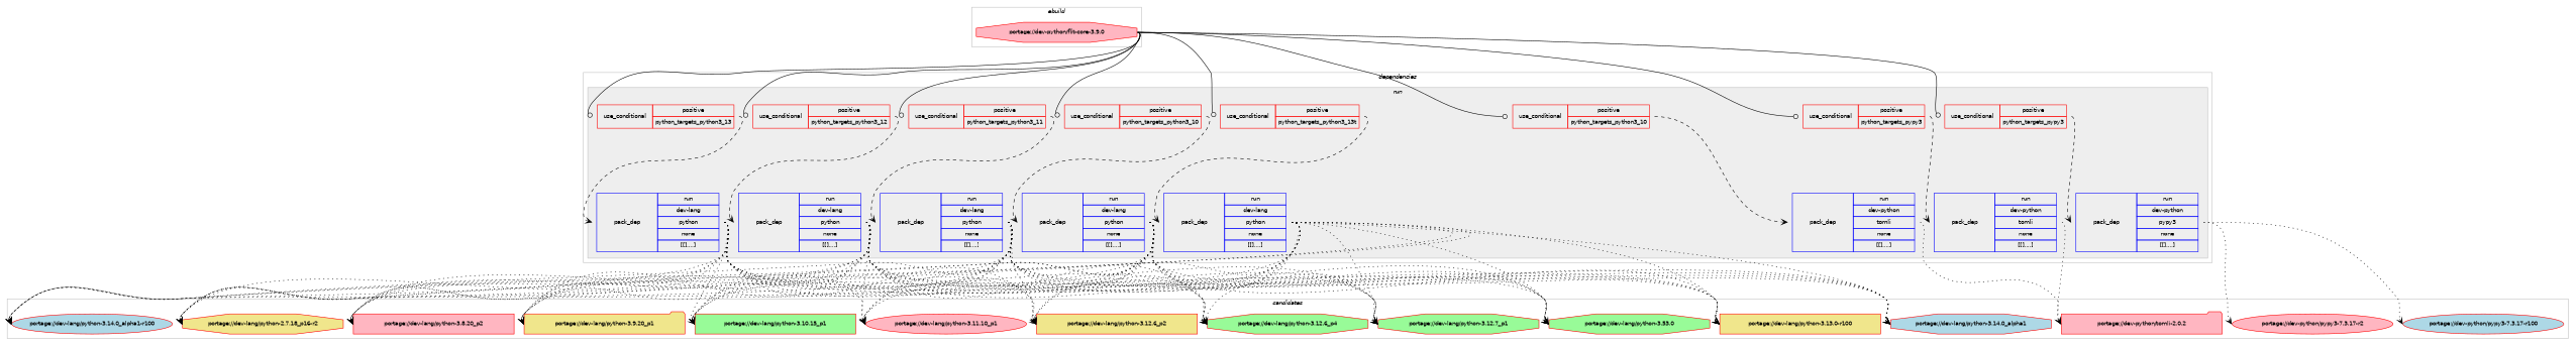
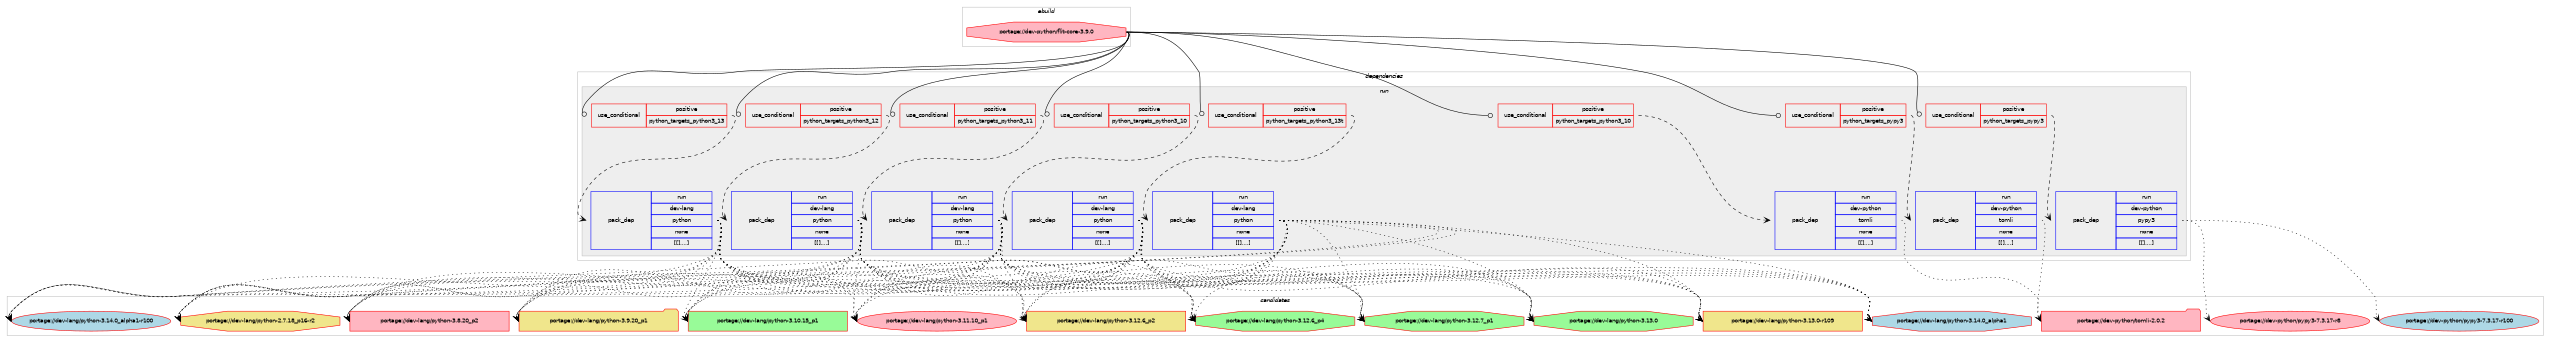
  digraph {
    compound=true
    concentrate=true
    fontname=Helvetica
    fontsize=10
    newrank=true
    rankdir=TB
    ranksep=1.5
    node [color=red fontname=Helvetica fontsize=10 shape=none]
    edge [arrowhead=vee headport=w style=dotted tailport=e weight=100]
    n1 [fillcolor=lightpink label="portage://dev-python/flit-core-3.9.0" shape=octagon style=filled width=4]
    n2 [color=blue label=<<TABLE BORDER="0" CELLBORDER="1" CELLSPACING="0" CELLPADDING="4" WIDTH="220"><TR><TD ROWSPAN="6" CELLPADDING="30">pack_dep</TD></TR><TR><TD WIDTH="110">run</TD></TR><TR><TD>dev-python</TD></TR><TR><TD>pypy3</TD></TR><TR><TD>none</TD></TR><TR><TD>[[],,,,]</TD></TR></TABLE>>]
    n3 [label=<<TABLE BORDER="0" CELLBORDER="1" CELLSPACING="0" CELLPADDING="4"><TR><TD ROWSPAN="3" CELLPADDING="10">use_conditional</TD></TR><TR><TD>positive</TD></TR><TR><TD>python_targets_pypy3</TD></TR></TABLE>>]
    n4 [color=blue label=<<TABLE BORDER="0" CELLBORDER="1" CELLSPACING="0" CELLPADDING="4" WIDTH="220"><TR><TD ROWSPAN="6" CELLPADDING="30">pack_dep</TD></TR><TR><TD WIDTH="110">run</TD></TR><TR><TD>dev-python</TD></TR><TR><TD>tomli</TD></TR><TR><TD>none</TD></TR><TR><TD>[[],,,,]</TD></TR></TABLE>>]
    n5 [label=<<TABLE BORDER="0" CELLBORDER="1" CELLSPACING="0" CELLPADDING="4"><TR><TD ROWSPAN="3" CELLPADDING="10">use_conditional</TD></TR><TR><TD>positive</TD></TR><TR><TD>python_targets_pypy3</TD></TR></TABLE>>]
    n6 [color=blue label=<<TABLE BORDER="0" CELLBORDER="1" CELLSPACING="0" CELLPADDING="4" WIDTH="220"><TR><TD ROWSPAN="6" CELLPADDING="30">pack_dep</TD></TR><TR><TD WIDTH="110">run</TD></TR><TR><TD>dev-lang</TD></TR><TR><TD>python</TD></TR><TR><TD>none</TD></TR><TR><TD>[[],,,,]</TD></TR></TABLE>>]
    n7 [label=<<TABLE BORDER="0" CELLBORDER="1" CELLSPACING="0" CELLPADDING="4"><TR><TD ROWSPAN="3" CELLPADDING="10">use_conditional</TD></TR><TR><TD>positive</TD></TR><TR><TD>python_targets_python3_10</TD></TR></TABLE>>]
    n8 [color=blue label=<<TABLE BORDER="0" CELLBORDER="1" CELLSPACING="0" CELLPADDING="4" WIDTH="220"><TR><TD ROWSPAN="6" CELLPADDING="30">pack_dep</TD></TR><TR><TD WIDTH="110">run</TD></TR><TR><TD>dev-python</TD></TR><TR><TD>tomli</TD></TR><TR><TD>none</TD></TR><TR><TD>[[],,,,]</TD></TR></TABLE>>]
    n9 [label=<<TABLE BORDER="0" CELLBORDER="1" CELLSPACING="0" CELLPADDING="4"><TR><TD ROWSPAN="3" CELLPADDING="10">use_conditional</TD></TR><TR><TD>positive</TD></TR><TR><TD>python_targets_python3_10</TD></TR></TABLE>>]
    n10 [color=blue label=<<TABLE BORDER="0" CELLBORDER="1" CELLSPACING="0" CELLPADDING="4" WIDTH="220"><TR><TD ROWSPAN="6" CELLPADDING="30">pack_dep</TD></TR><TR><TD WIDTH="110">run</TD></TR><TR><TD>dev-lang</TD></TR><TR><TD>python</TD></TR><TR><TD>none</TD></TR><TR><TD>[[],,,,]</TD></TR></TABLE>>]
    n11 [label=<<TABLE BORDER="0" CELLBORDER="1" CELLSPACING="0" CELLPADDING="4"><TR><TD ROWSPAN="3" CELLPADDING="10">use_conditional</TD></TR><TR><TD>positive</TD></TR><TR><TD>python_targets_python3_11</TD></TR></TABLE>>]
    n12 [color=blue label=<<TABLE BORDER="0" CELLBORDER="1" CELLSPACING="0" CELLPADDING="4" WIDTH="220"><TR><TD ROWSPAN="6" CELLPADDING="30">pack_dep</TD></TR><TR><TD WIDTH="110">run</TD></TR><TR><TD>dev-lang</TD></TR><TR><TD>python</TD></TR><TR><TD>none</TD></TR><TR><TD>[[],,,,]</TD></TR></TABLE>>]
    n13 [label=<<TABLE BORDER="0" CELLBORDER="1" CELLSPACING="0" CELLPADDING="4"><TR><TD ROWSPAN="3" CELLPADDING="10">use_conditional</TD></TR><TR><TD>positive</TD></TR><TR><TD>python_targets_python3_12</TD></TR></TABLE>>]
    n14 [color=blue label=<<TABLE BORDER="0" CELLBORDER="1" CELLSPACING="0" CELLPADDING="4" WIDTH="220"><TR><TD ROWSPAN="6" CELLPADDING="30">pack_dep</TD></TR><TR><TD WIDTH="110">run</TD></TR><TR><TD>dev-lang</TD></TR><TR><TD>python</TD></TR><TR><TD>none</TD></TR><TR><TD>[[],,,,]</TD></TR></TABLE>>]
    n15 [label=<<TABLE BORDER="0" CELLBORDER="1" CELLSPACING="0" CELLPADDING="4"><TR><TD ROWSPAN="3" CELLPADDING="10">use_conditional</TD></TR><TR><TD>positive</TD></TR><TR><TD>python_targets_python3_13</TD></TR></TABLE>>]
    n16 [color=blue label=<<TABLE BORDER="0" CELLBORDER="1" CELLSPACING="0" CELLPADDING="4" WIDTH="220"><TR><TD ROWSPAN="6" CELLPADDING="30">pack_dep</TD></TR><TR><TD WIDTH="110">run</TD></TR><TR><TD>dev-lang</TD></TR><TR><TD>python</TD></TR><TR><TD>none</TD></TR><TR><TD>[[],,,,]</TD></TR></TABLE>>]
    n17 [label=<<TABLE BORDER="0" CELLBORDER="1" CELLSPACING="0" CELLPADDING="4"><TR><TD ROWSPAN="3" CELLPADDING="10">use_conditional</TD></TR><TR><TD>positive</TD></TR><TR><TD>python_targets_python3_13t</TD></TR></TABLE>>]
-   n18 [fillcolor=lightpink label="portage://dev-python/pypy3-7.3.17-r2" shape=ellipse style=filled width=4]
+   n18 [fillcolor=lightpink label="portage://dev-python/pypy3-7.3.17-r8" shape=ellipse style=filled width=4]
    n19 [fillcolor=lightblue label="portage://dev-python/pypy3-7.3.17-r100" shape=ellipse style=filled width=4]
    n20 [fillcolor=lightpink label="portage://dev-python/tomli-2.0.2" shape=folder style=filled width=4]
    n21 [fillcolor=lightblue label="portage://dev-lang/python-3.14.0_alpha1-r100" shape=ellipse style=filled width=4]
    n22 [fillcolor=lightblue label="portage://dev-lang/python-3.14.0_alpha1" shape=octagon style=filled width=4]
-   n23 [fillcolor=khaki label="portage://dev-lang/python-3.13.0-r100" shape=box style=filled width=4]
-   n24 [fillcolor=palegreen label="portage://dev-lang/python-3.53.0" shape=octagon style=filled width=4]
+   n23 [fillcolor=khaki label="portage://dev-lang/python-3.13.0-r109" shape=box style=filled width=4]
+   n24 [fillcolor=palegreen label="portage://dev-lang/python-3.13.0" shape=octagon style=filled width=4]
    n25 [fillcolor=palegreen label="portage://dev-lang/python-3.12.7_p1" shape=octagon style=filled width=4]
    n26 [fillcolor=palegreen label="portage://dev-lang/python-3.12.6_p4" shape=octagon style=filled width=4]
    n27 [fillcolor=khaki label="portage://dev-lang/python-3.12.6_p2" shape=box style=filled width=4]
    n28 [fillcolor=lightpink label="portage://dev-lang/python-3.11.10_p1" shape=ellipse style=filled width=4]
    n29 [fillcolor=palegreen label="portage://dev-lang/python-3.10.15_p1" shape=box style=filled width=4]
    n30 [fillcolor=khaki label="portage://dev-lang/python-3.9.20_p1" shape=folder style=filled width=4]
    n31 [fillcolor=lightpink label="portage://dev-lang/python-3.8.20_p2" shape=box style=filled width=4]
    n32 [fillcolor=khaki label="portage://dev-lang/python-2.7.18_p16-r2" shape=octagon style=filled width=4]
    subgraph cluster_1 {
      color=gray
      label=<<i>ebuild</i>>
      n1
    }
    subgraph cluster_2 {
      color=gray
      label=<<i>dependencies</i>>
      subgraph cluster_3 {
        color=gray
        fillcolor="#eeeeee"
        label=<<i>compile</i>>
        style=filled
      }
      subgraph cluster_4 {
        color=gray
        fillcolor="#eeeeee"
        label=<<i>compile and run</i>>
        style=filled
      }
      subgraph cluster_5 {
        color=gray
        fillcolor="#eeeeee"
        label=<<i>run</i>>
        style=filled
        subgraph sub_6 {
          color=gray
          fillcolor="#eeeeee"
          label=<<i>run</i>>
          style=filled
          n3
          subgraph sub_7 {
            color=gray
            fillcolor="#eeeeee"
            label=<<i>run</i>>
            style=filled
            n2
          }
        }
        subgraph sub_8 {
          color=gray
          fillcolor="#eeeeee"
          label=<<i>run</i>>
          style=filled
          n5
          subgraph sub_9 {
            color=gray
            fillcolor="#eeeeee"
            label=<<i>run</i>>
            style=filled
            n4
          }
        }
        subgraph sub_10 {
          color=gray
          fillcolor="#eeeeee"
          label=<<i>run</i>>
          style=filled
          n7
          subgraph sub_11 {
            color=gray
            fillcolor="#eeeeee"
            label=<<i>run</i>>
            style=filled
            n6
          }
        }
        subgraph sub_12 {
          color=gray
          fillcolor="#eeeeee"
          label=<<i>run</i>>
          style=filled
          n9
          subgraph sub_13 {
            color=gray
            fillcolor="#eeeeee"
            label=<<i>run</i>>
            style=filled
            n8
          }
        }
        subgraph sub_14 {
          color=gray
          fillcolor="#eeeeee"
          label=<<i>run</i>>
          style=filled
          n11
          subgraph sub_15 {
            color=gray
            fillcolor="#eeeeee"
            label=<<i>run</i>>
            style=filled
            n10
          }
        }
        subgraph sub_16 {
          color=gray
          fillcolor="#eeeeee"
          label=<<i>run</i>>
          style=filled
          n13
          subgraph sub_17 {
            color=gray
            fillcolor="#eeeeee"
            label=<<i>run</i>>
            style=filled
            n12
          }
        }
        subgraph sub_18 {
          color=gray
          fillcolor="#eeeeee"
          label=<<i>run</i>>
          style=filled
          n15
          subgraph sub_19 {
            color=gray
            fillcolor="#eeeeee"
            label=<<i>run</i>>
            style=filled
            n14
          }
        }
        subgraph sub_20 {
          color=gray
          fillcolor="#eeeeee"
          label=<<i>run</i>>
          style=filled
          n17
          subgraph sub_21 {
            color=gray
            fillcolor="#eeeeee"
            label=<<i>run</i>>
            style=filled
            n16
          }
        }
      }
    }
    subgraph cluster_22 {
      color=gray
      label=<<i>candidates</i>>
      rank=same
      subgraph sub_23 {
        color=black
        label=<<i>candidates</i>>
        nodesep=1
        rank=same
        n18
        n19
      }
      subgraph sub_24 {
        color=black
        label=<<i>candidates</i>>
        nodesep=1
        rank=same
        n20
      }
      subgraph sub_25 {
        color=black
        label=<<i>candidates</i>>
        nodesep=1
        rank=same
        n21
        n22
        n23
        n24
        n25
        n26
        n27
        n28
        n29
        n30
        n31
        n32
      }
      subgraph sub_26 {
        color=black
        label=<<i>candidates</i>>
        nodesep=1
        rank=same
        n20
      }
      subgraph sub_27 {
        color=black
        label=<<i>candidates</i>>
        nodesep=1
        rank=same
        n21
        n22
        n23
        n24
        n25
        n26
        n27
        n28
        n29
        n30
        n31
        n32
      }
      subgraph sub_28 {
        color=black
        label=<<i>candidates</i>>
        nodesep=1
        rank=same
        n21
        n22
        n23
        n24
        n25
        n26
        n27
        n28
        n29
        n30
        n31
        n32
      }
      subgraph sub_29 {
        color=black
        label=<<i>candidates</i>>
        nodesep=1
        rank=same
        n21
        n22
        n23
        n24
        n25
        n26
        n27
        n28
        n29
        n30
        n31
        n32
      }
      subgraph sub_30 {
        color=black
        label=<<i>candidates</i>>
        nodesep=1
        rank=same
        n21
        n22
        n23
        n24
        n25
        n26
        n27
        n28
        n29
        n30
        n31
        n32
      }
    }
    n1 -> n3 [arrowhead=odot style=solid weight=20]
    n1 -> n5 [arrowhead=odot style=solid weight=20]
    n1 -> n7 [arrowhead=odot style=solid weight=20]
    n1 -> n9 [arrowhead=odot style=solid weight=20]
    n1 -> n11 [arrowhead=odot style=solid weight=20]
    n1 -> n13 [arrowhead=odot style=solid weight=20]
    n1 -> n15 [arrowhead=odot style=solid weight=20]
    n1 -> n17 [arrowhead=odot style=solid weight=20]
    n2 -> n18
    n2 -> n19
    n3 -> n2 [style=dashed weight=20]
    n4 -> n20
    n5 -> n4 [style=dashed weight=20]
    n6 -> n21
    n6 -> n22
    n6 -> n23
    n6 -> n24
    n6 -> n25
    n6 -> n26
    n6 -> n27
    n6 -> n28
    n6 -> n29
    n6 -> n30
    n6 -> n31
    n6 -> n32
    n7 -> n6 [style=dashed weight=20]
    n8 -> n20
    n9 -> n8 [style=dashed weight=20]
    n10 -> n21
    n10 -> n22
    n10 -> n23
    n10 -> n24
    n10 -> n25
    n10 -> n26
    n10 -> n27
    n10 -> n28
    n10 -> n29
    n10 -> n30
    n10 -> n31
    n10 -> n32
    n11 -> n10 [style=dashed weight=20]
    n12 -> n21
    n12 -> n22
    n12 -> n23
    n12 -> n24
    n12 -> n25
    n12 -> n26
    n12 -> n27
    n12 -> n28
    n12 -> n29
    n12 -> n30
    n12 -> n31
    n12 -> n32
    n13 -> n12 [style=dashed weight=20]
    n14 -> n21
    n14 -> n22
    n14 -> n23
    n14 -> n24
    n14 -> n25
    n14 -> n26
    n14 -> n27
    n14 -> n28
    n14 -> n29
    n14 -> n30
    n14 -> n31
    n14 -> n32
    n15 -> n14 [style=dashed weight=20]
    n16 -> n21
    n16 -> n22
    n16 -> n23
    n16 -> n24
    n16 -> n25
    n16 -> n26
    n16 -> n27
    n16 -> n28
    n16 -> n29
    n16 -> n30
    n16 -> n31
    n16 -> n32
    n17 -> n16 [style=dashed weight=20]
  }
